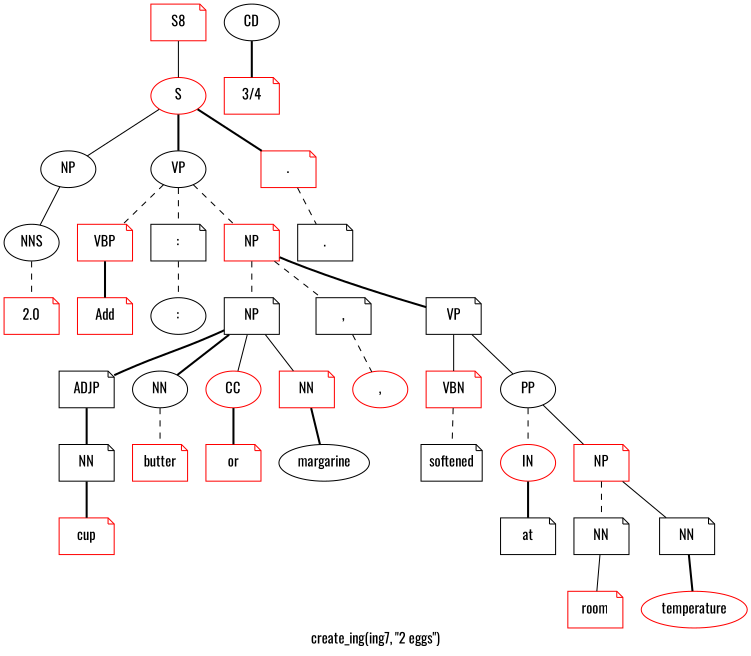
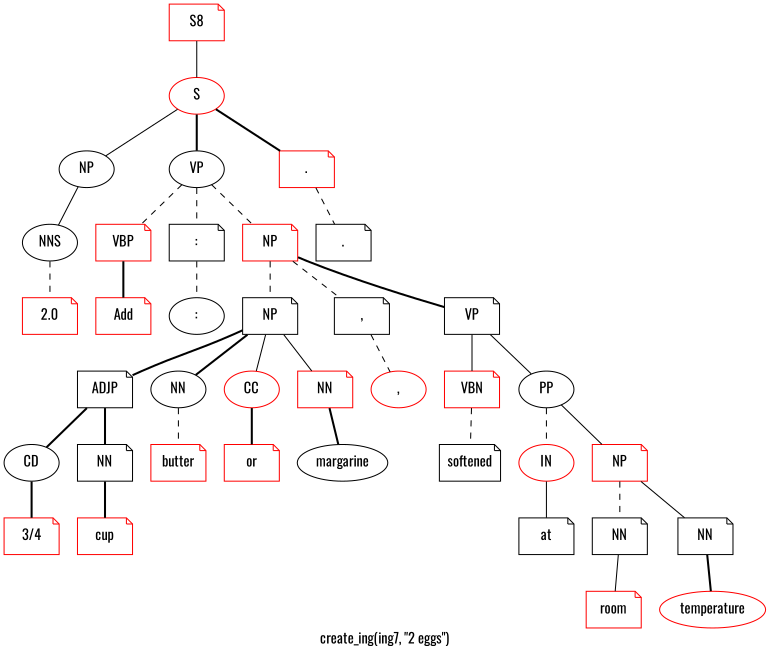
  graph {
    fontname=Oswald
    label="create_ing(ing7, \"2 eggs\")"
    node [color=red fontname=Oswald shape=note]
    edge [fontname=Oswald style=bold]
    n1 [label=S8]
    n2 [label=S shape=ellipse]
    n3 [color=black label=NP shape=ellipse]
    n4 [color=black label=VP shape=ellipse]
    n5 [label="."]
    n6 [color=black label=NNS shape=ellipse]
    n7 [label=VBP]
    n8 [color=black label=":"]
    n9 [label=NP]
    n10 [color=black label="."]
    n11 [label=2.0]
    n12 [label=Add]
    n13 [color=black label=":" shape=ellipse]
    n14 [color=black label=NP]
    n15 [color=black label=","]
    n16 [color=black label=VP]
    n17 [color=black label=ADJP]
    n18 [color=black label=NN shape=ellipse]
    n19 [label=CC shape=ellipse]
    n20 [label=NN]
    n21 [label="," shape=ellipse]
    n22 [label=VBN]
    n23 [color=black label=PP shape=ellipse]
    n24 [color=black label=CD shape=ellipse]
    n25 [color=black label=NN]
    n26 [label=butter]
    n27 [label=or]
    n28 [color=black label=margarine shape=ellipse]
    n29 [label="3/4"]
    n30 [label=cup]
    n31 [color=black label=softened]
    n32 [label=IN shape=ellipse]
    n33 [label=NP]
    n34 [color=black label=at]
    n35 [color=black label=NN]
    n36 [color=black label=NN]
    n37 [label=room]
    n38 [label=temperature shape=ellipse]
    n1 -- n2 [style=solid]
    n2 -- n3 [style=solid]
    n2 -- n4
    n2 -- n5
    n3 -- n6 [style=solid]
    n4 -- n7 [style=dashed]
    n4 -- n8 [style=dashed]
    n4 -- n9 [style=dashed]
    n5 -- n10 [style=dashed]
    n6 -- n11 [style=dashed]
    n7 -- n12
    n8 -- n13 [style=dashed]
    n9 -- n14 [style=dashed]
    n9 -- n15 [style=dashed]
    n9 -- n16
    n14 -- n17
    n14 -- n18
    n14 -- n19 [style=solid]
    n14 -- n20 [style=solid]
    n15 -- n21 [style=dashed]
    n16 -- n22 [style=solid]
    n16 -- n23 [style=solid]
+   n17 -- n24
    n17 -- n25
    n18 -- n26 [style=dashed]
    n19 -- n27
    n20 -- n28
    n22 -- n31 [style=dashed]
    n23 -- n32 [style=dashed]
    n23 -- n33 [style=solid]
    n24 -- n29
    n25 -- n30
-   n32 -- n34
+   n32 -- n34 [style=solid]
    n33 -- n35 [style=dashed]
    n33 -- n36 [style=solid]
    n35 -- n37 [style=solid]
    n36 -- n38
  }
